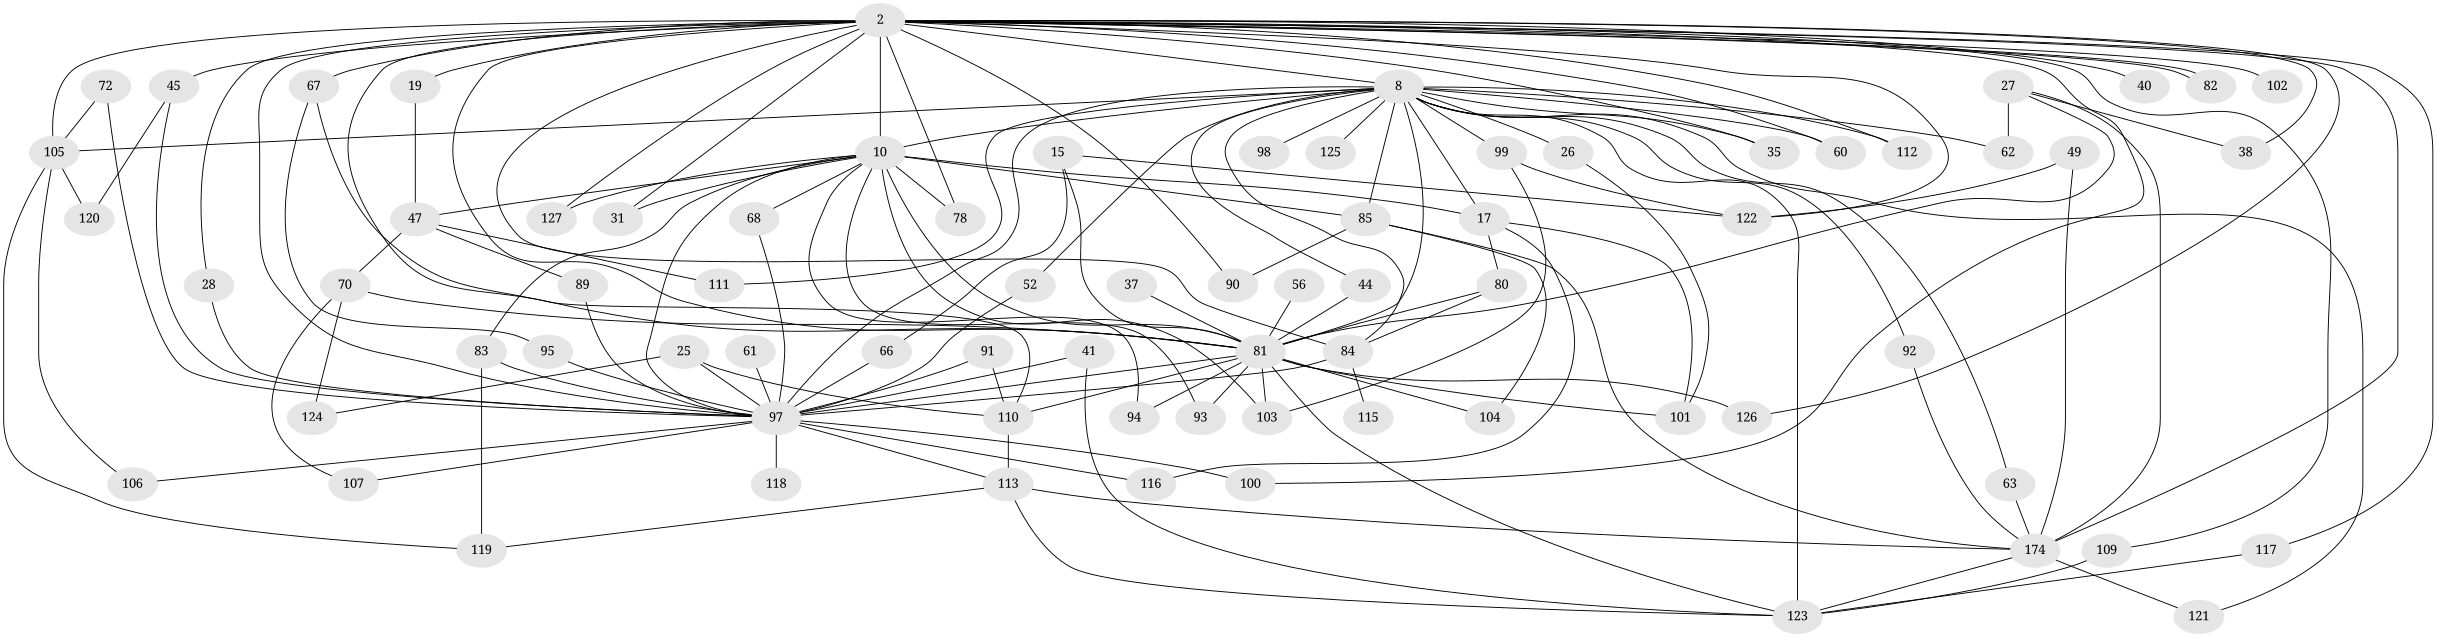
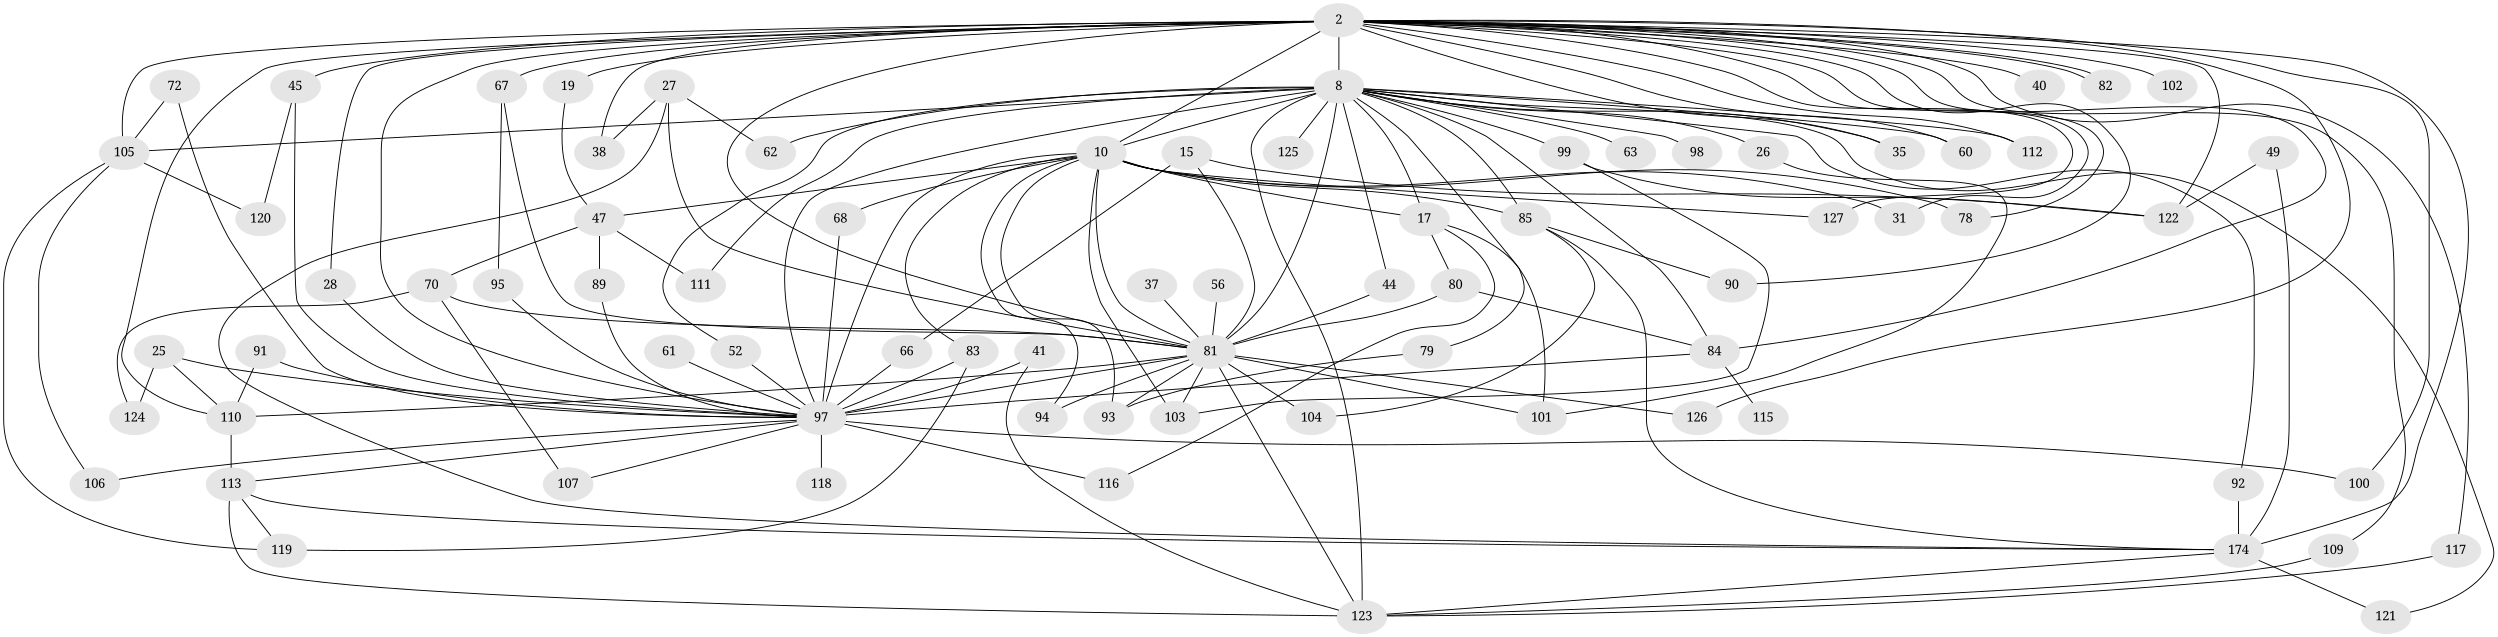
  graph {
    fontname="Noto Serif"
    node [color=gray90 fontname="Noto Serif" style=filled]
    edge [fontname="Noto Serif"]
    2 [super="+1"]
    8 [super="+4"]
    10 [super="+5"]
    19
    28
    n6 [label=40]
    31
    35
    38
    45 [super="+32"]
    60
    67 [super="+33"]
    78
    81 [super="+29+14+77+9"]
    82
    84 [super="+64+57"]
    90
    97 [super="+34+40+7"]
    100
    102
    105 [super="+59+96"]
    109
    110 [super="+58"]
    112
    n25 [label=174 super="+11"]
    117
    122 [super="+18+86"]
    126
    127 [super="+55"]
    17 [super="+13"]
    26
    44
    52
    62
    63
+   79
    85 [super="+22+41+42"]
    92
    98
    99 [super="+69+73"]
    111
    121
    123 [super="+51+71"]
    125
    47 [super="+21"]
    68
    83
    93 [super="+54"]
    94
    103 [super="+87"]
    120
    95
    101 [super="+53"]
    104
    115
    116
    107
    106
    113 [super="+75"]
    118
    119 [super="+108"]
    80 [super="+48"]
    70
    89
    15
    66
    25
    124
    27
    37
    n71 [label=41]
    49
    56
    61
    72
    91
    2 -- 8 [weight=4]
    2 -- 10 [weight=4]
    2 -- 19 [weight=2]
    2 -- 28
    2 -- n6 [weight=2]
    2 -- 31
    2 -- 35
    2 -- 38
    2 -- 45 [weight=2]
    2 -- 60
    2 -- 67 [weight=2]
    2 -- 78
    2 -- 81 [weight=4]
    2 -- 82
    2 -- 82
    2 -- 84 [weight=2]
    2 -- 90
    2 -- 97 [weight=4]
    2 -- 100
    2 -- 102 [weight=2]
    2 -- 105 [weight=4]
    2 -- 109
    2 -- 110
    2 -- 112
    2 -- n25 [weight=2]
    2 -- 117
    2 -- 122 [weight=5]
    2 -- 126
    2 -- 127 [weight=2]
    8 -- 10 [weight=4]
    8 -- 35
    8 -- 60
    8 -- 81 [weight=7]
    8 -- 84
    8 -- 97 [weight=4]
    8 -- 105 [weight=2]
    8 -- 112
    8 -- 17 [weight=2]
    8 -- 26 [weight=2]
    8 -- 44
    8 -- 52
    8 -- 62
    8 -- 63
+   8 -- 79
    8 -- 85 [weight=3]
    8 -- 92
    8 -- 98
    8 -- 99 [weight=3]
    8 -- 111
    8 -- 121
    8 -- 123 [weight=3]
    8 -- 125 [weight=2]
    10 -- 31
    10 -- 78
    10 -- 81 [weight=5]
    10 -- 97 [weight=5]
    10 -- 127
    10 -- 17
    10 -- 85 [weight=2]
    10 -- 47 [weight=2]
    10 -- 68
    10 -- 83
    10 -- 93 [weight=2]
    10 -- 94
    10 -- 103
    19 -- 47
    28 -- 97
    45 -- 97
    45 -- 120
    67 -- 81
    67 -- 95
    81 -- 97 [weight=7]
    81 -- 110
    81 -- 126
    81 -- 123
    81 -- 93
    81 -- 94
    81 -- 103
    81 -- 101
    81 -- 104
    84 -- 97 [weight=2]
    84 -- 115 [weight=2]
    97 -- 100
    97 -- 116
    97 -- 107
    97 -- 106
    97 -- 113
    97 -- 118
    105 -- 120
    105 -- 106
    105 -- 119
    109 -- 123
    110 -- 113
    n25 -- 121
    n25 -- 123
    117 -- 123
    17 -- 101
    17 -- 116
    17 -- 80
    26 -- 101
    44 -- 81
    52 -- 97
-   63 -- n25
+   79 -- 93
    85 -- 90
    85 -- n25
    85 -- 104
    92 -- n25
    99 -- 122
    99 -- 103
    47 -- 111
    47 -- 70
    47 -- 89
    68 -- 97
    83 -- 97
    83 -- 119
    95 -- 97
    113 -- n25
    113 -- 123
    113 -- 119
    80 -- 81
    80 -- 84
    70 -- 81
    70 -- 107
    70 -- 124
    89 -- 97
    15 -- 81 [weight=2]
    15 -- 122
    15 -- 66
    66 -- 97
    25 -- 97 [weight=2]
    25 -- 110
    25 -- 124
    27 -- 38
    27 -- 81
    27 -- n25
    27 -- 62
    37 -- 81
    n71 -- 97
    n71 -- 123
    49 -- n25
    49 -- 122
    56 -- 81 [weight=2]
    61 -- 97 [weight=2]
    72 -- 97
    72 -- 105
    91 -- 97
    91 -- 110
  }
